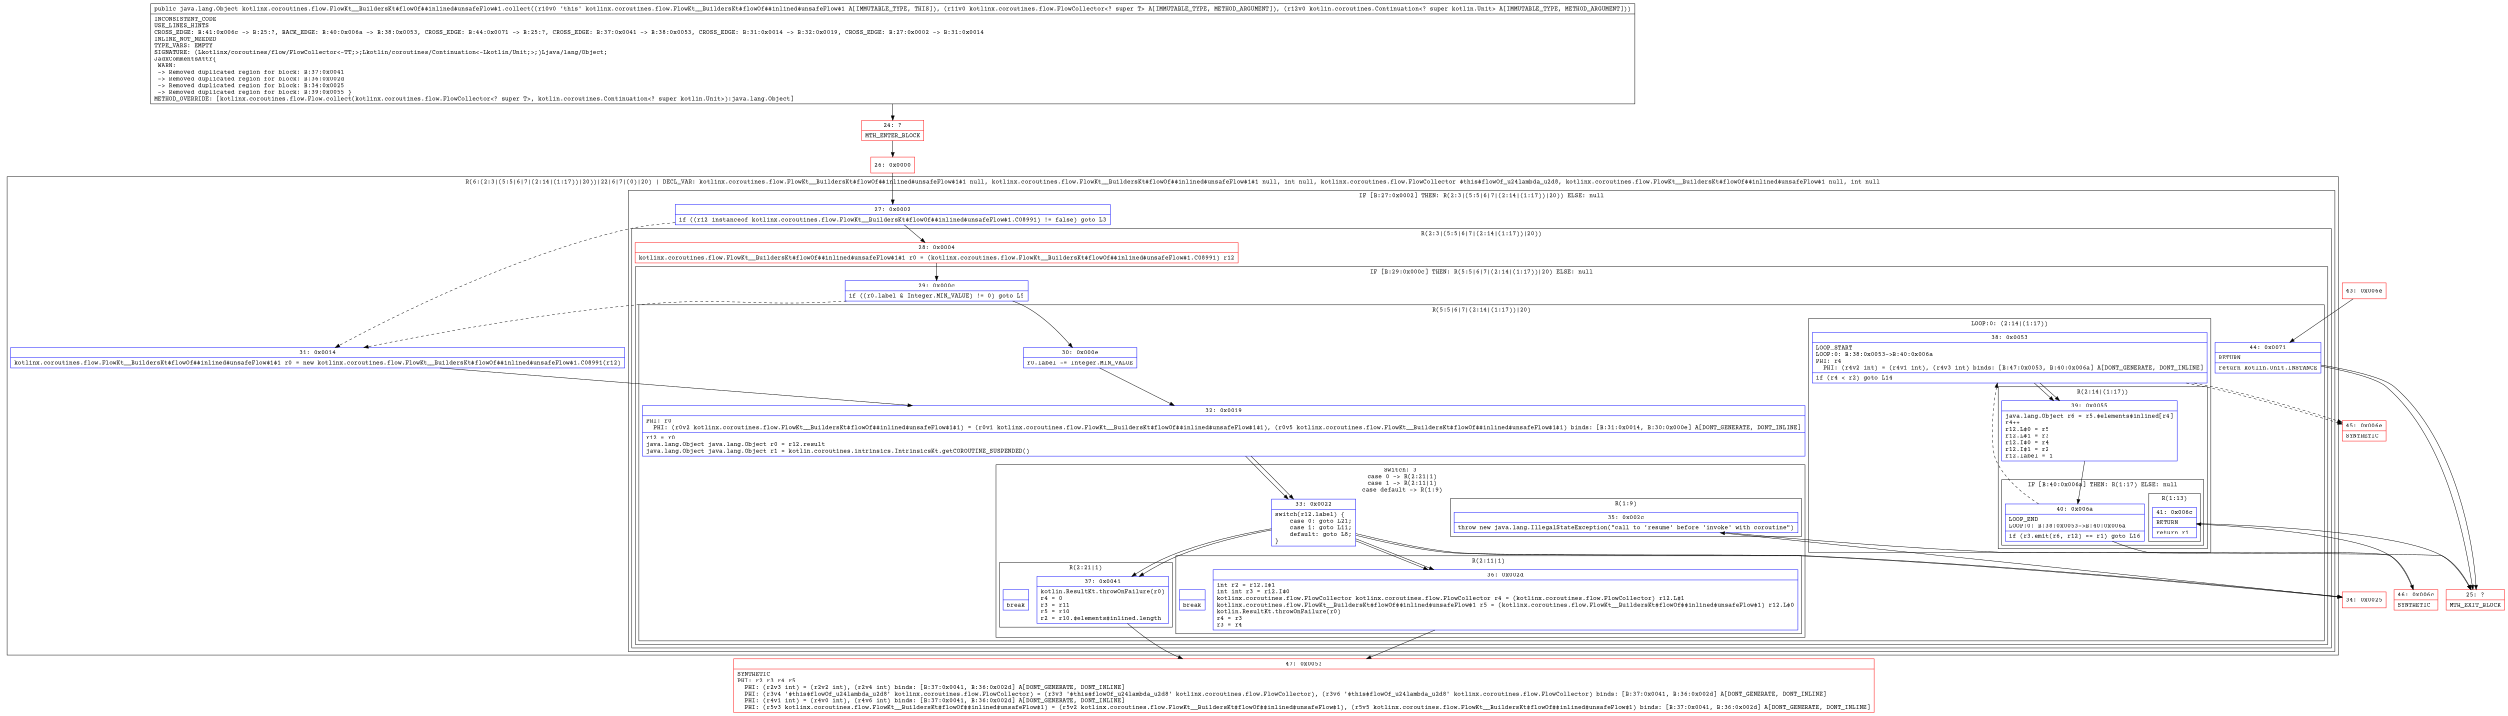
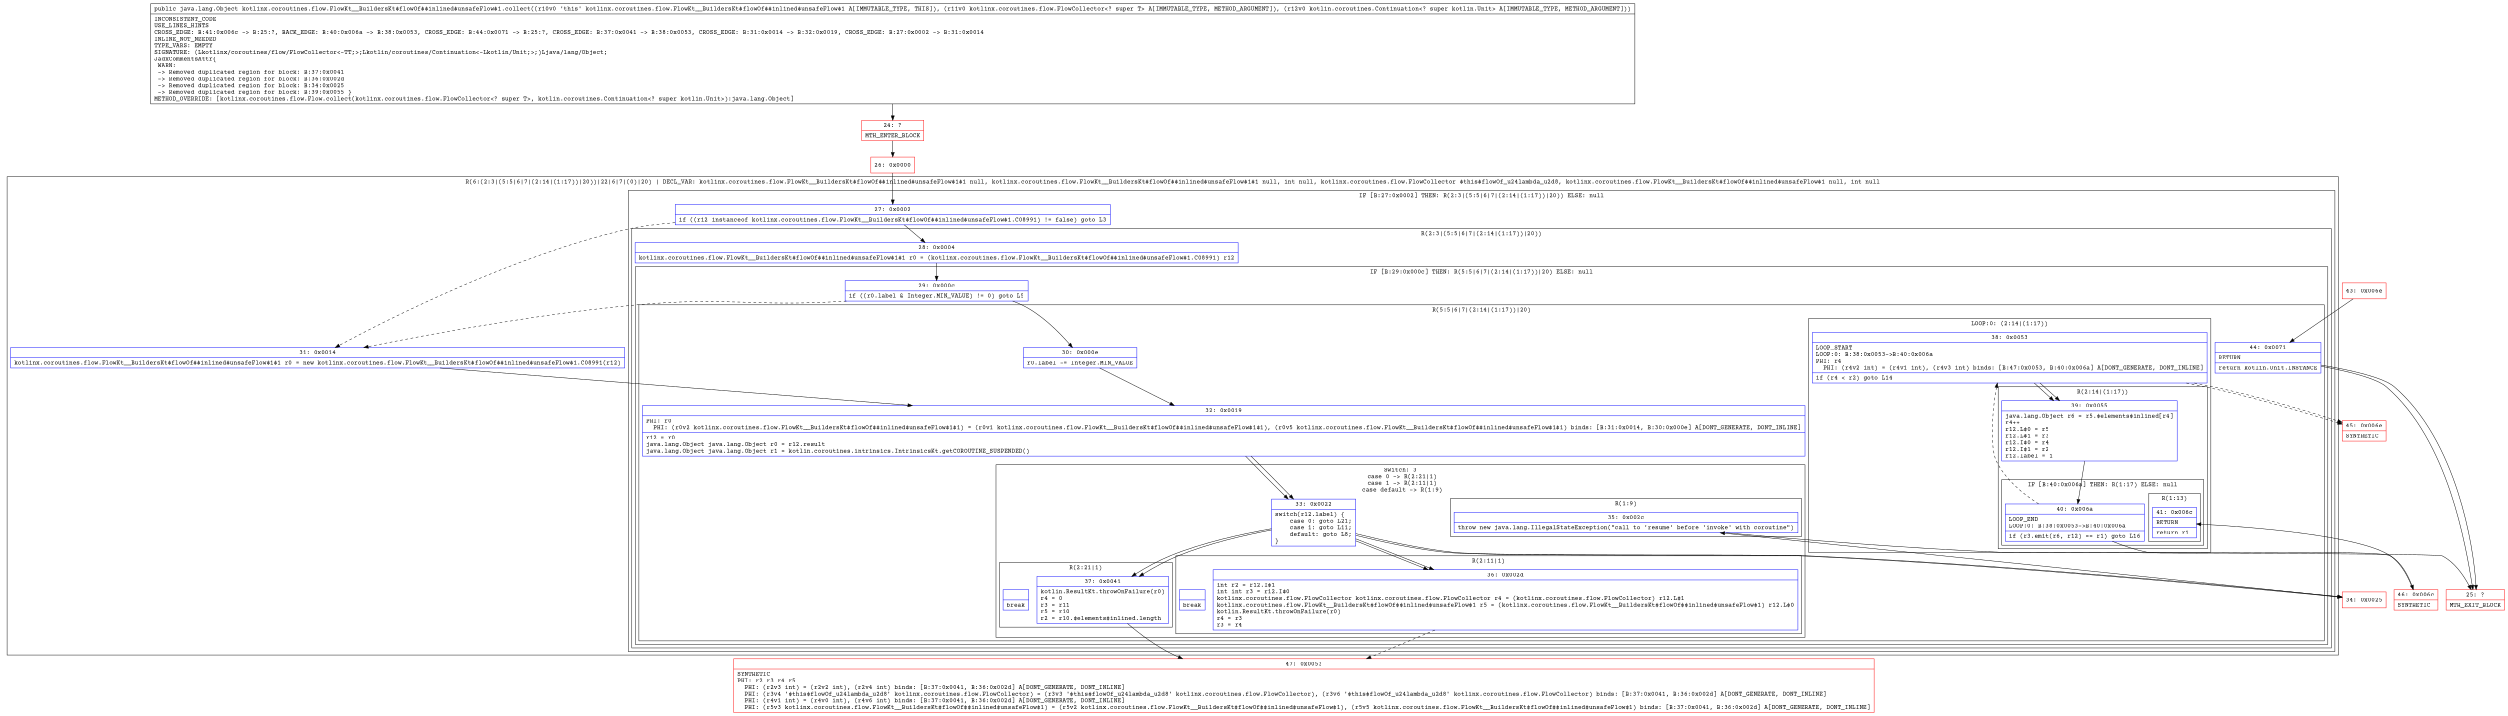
  digraph {
    fontname="Courier Prime"
    node [color=blue fontname="Courier Prime" shape=record]
    edge [fontname="Courier Prime"]
    n1 [label="{37\:\ 0x0041|kotlin.ResultKt.throwOnFailure(r0)\lr4 = 0\lr3 = r11\lr5 = r10\lr2 = r10.$elements$inlined.length\l}"]
    n2 [label="{|break\l}"]
    n3 [label="{36\:\ 0x002d|int r2 = r12.I$1\lint int r3 = r12.I$0\lkotlinx.coroutines.flow.FlowCollector kotlinx.coroutines.flow.FlowCollector r4 = (kotlinx.coroutines.flow.FlowCollector) r12.L$1\lkotlinx.coroutines.flow.FlowKt__BuildersKt$flowOf$$inlined$unsafeFlow$1 r5 = (kotlinx.coroutines.flow.FlowKt__BuildersKt$flowOf$$inlined$unsafeFlow$1) r12.L$0\lkotlin.ResultKt.throwOnFailure(r0)\lr4 = r3\lr3 = r4\l}"]
    n4 [label="{|break\l}"]
    n5 [label="{35\:\ 0x002c|throw new java.lang.IllegalStateException(\"call to 'resume' before 'invoke' with coroutine\")\l}"]
    n6 [label="{33\:\ 0x0022|switch(r12.label) \{\l    case 0: goto L21;\l    case 1: goto L11;\l    default: goto L8;\l\}\l}"]
    n7 [label="{41\:\ 0x006c|RETURN\l|return r1\l}"]
    n8 [label="{40\:\ 0x006a|LOOP_END\lLOOP:0: B:38:0x0053\-\>B:40:0x006a\l|if (r3.emit(r6, r12) == r1) goto L16\l}"]
    n9 [label="{39\:\ 0x0055|java.lang.Object r6 = r5.$elements$inlined[r4]\lr4++\lr12.L$0 = r5\lr12.L$1 = r3\lr12.I$0 = r4\lr12.I$1 = r2\lr12.label = 1\l}"]
    n10 [label="{38\:\ 0x0053|LOOP_START\lLOOP:0: B:38:0x0053\-\>B:40:0x006a\lPHI: r4 \l  PHI: (r4v2 int) = (r4v1 int), (r4v3 int) binds: [B:47:0x0053, B:40:0x006a] A[DONT_GENERATE, DONT_INLINE]\l|if (r4 \< r2) goto L14\l}"]
    n11 [label="{30\:\ 0x000e|r0.label \-= Integer.MIN_VALUE\l}"]
    n12 [label="{32\:\ 0x0019|PHI: r0 \l  PHI: (r0v2 kotlinx.coroutines.flow.FlowKt__BuildersKt$flowOf$$inlined$unsafeFlow$1$1) = (r0v1 kotlinx.coroutines.flow.FlowKt__BuildersKt$flowOf$$inlined$unsafeFlow$1$1), (r0v5 kotlinx.coroutines.flow.FlowKt__BuildersKt$flowOf$$inlined$unsafeFlow$1$1) binds: [B:31:0x0014, B:30:0x000e] A[DONT_GENERATE, DONT_INLINE]\l|r12 = r0\ljava.lang.Object java.lang.Object r0 = r12.result\ljava.lang.Object java.lang.Object r1 = kotlin.coroutines.intrinsics.IntrinsicsKt.getCOROUTINE_SUSPENDED()\l}"]
    n13 [label="{44\:\ 0x0071|RETURN\l|return kotlin.Unit.INSTANCE\l}"]
    n14 [label="{29\:\ 0x000c|if ((r0.label & Integer.MIN_VALUE) != 0) goto L5\l}"]
-   n15 [color=red label="{28\:\ 0x0004|kotlinx.coroutines.flow.FlowKt__BuildersKt$flowOf$$inlined$unsafeFlow$1$1 r0 = (kotlinx.coroutines.flow.FlowKt__BuildersKt$flowOf$$inlined$unsafeFlow$1.C08991) r12\l}"]
+   n15 [label="{28\:\ 0x0004|kotlinx.coroutines.flow.FlowKt__BuildersKt$flowOf$$inlined$unsafeFlow$1$1 r0 = (kotlinx.coroutines.flow.FlowKt__BuildersKt$flowOf$$inlined$unsafeFlow$1.C08991) r12\l}"]
    n16 [label="{27\:\ 0x0002|if ((r12 instanceof kotlinx.coroutines.flow.FlowKt__BuildersKt$flowOf$$inlined$unsafeFlow$1.C08991) != false) goto L3\l}"]
    n17 [label="{31\:\ 0x0014|kotlinx.coroutines.flow.FlowKt__BuildersKt$flowOf$$inlined$unsafeFlow$1$1 r0 = new kotlinx.coroutines.flow.FlowKt__BuildersKt$flowOf$$inlined$unsafeFlow$1.C08991(r12)\l}"]
    n18 [color=red label="{47\:\ 0x0053|SYNTHETIC\lPHI: r2 r3 r4 r5 \l  PHI: (r2v3 int) = (r2v2 int), (r2v4 int) binds: [B:37:0x0041, B:36:0x002d] A[DONT_GENERATE, DONT_INLINE]\l  PHI: (r3v4 '$this$flowOf_u24lambda_u2d8' kotlinx.coroutines.flow.FlowCollector) = (r3v3 '$this$flowOf_u24lambda_u2d8' kotlinx.coroutines.flow.FlowCollector), (r3v6 '$this$flowOf_u24lambda_u2d8' kotlinx.coroutines.flow.FlowCollector) binds: [B:37:0x0041, B:36:0x002d] A[DONT_GENERATE, DONT_INLINE]\l  PHI: (r4v1 int) = (r4v0 int), (r4v6 int) binds: [B:37:0x0041, B:36:0x002d] A[DONT_GENERATE, DONT_INLINE]\l  PHI: (r5v3 kotlinx.coroutines.flow.FlowKt__BuildersKt$flowOf$$inlined$unsafeFlow$1) = (r5v2 kotlinx.coroutines.flow.FlowKt__BuildersKt$flowOf$$inlined$unsafeFlow$1), (r5v5 kotlinx.coroutines.flow.FlowKt__BuildersKt$flowOf$$inlined$unsafeFlow$1) binds: [B:37:0x0041, B:36:0x002d] A[DONT_GENERATE, DONT_INLINE]\l}"]
    n19 [color=red label="{25\:\ ?|MTH_EXIT_BLOCK\l}"]
    n20 [color=red label="{34\:\ 0x0025}"]
    n21 [color=red label="{46\:\ 0x006c|SYNTHETIC\l}"]
    n22 [color=red label="{45\:\ 0x006e|SYNTHETIC\l}"]
    n23 [color=red label="{24\:\ ?|MTH_ENTER_BLOCK\l}"]
    n24 [color=red label="{26\:\ 0x0000}"]
    n25 [color=red label="{43\:\ 0x006e}"]
    n26 [label="{public java.lang.Object kotlinx.coroutines.flow.FlowKt__BuildersKt$flowOf$$inlined$unsafeFlow$1.collect((r10v0 'this' kotlinx.coroutines.flow.FlowKt__BuildersKt$flowOf$$inlined$unsafeFlow$1 A[IMMUTABLE_TYPE, THIS]), (r11v0 kotlinx.coroutines.flow.FlowCollector\<? super T\> A[IMMUTABLE_TYPE, METHOD_ARGUMENT]), (r12v0 kotlin.coroutines.Continuation\<? super kotlin.Unit\> A[IMMUTABLE_TYPE, METHOD_ARGUMENT]))  | INCONSISTENT_CODE\lUSE_LINES_HINTS\lCROSS_EDGE: B:41:0x006c \-\> B:25:?, BACK_EDGE: B:40:0x006a \-\> B:38:0x0053, CROSS_EDGE: B:44:0x0071 \-\> B:25:?, CROSS_EDGE: B:37:0x0041 \-\> B:38:0x0053, CROSS_EDGE: B:31:0x0014 \-\> B:32:0x0019, CROSS_EDGE: B:27:0x0002 \-\> B:31:0x0014\lINLINE_NOT_NEEDED\lTYPE_VARS: EMPTY\lSIGNATURE: (Lkotlinx\/coroutines\/flow\/FlowCollector\<\-TT;\>;Lkotlin\/coroutines\/Continuation\<\-Lkotlin\/Unit;\>;)Ljava\/lang\/Object;\lJadxCommentsAttr\{\l WARN: \l \-\> Removed duplicated region for block: B:37:0x0041 \l \-\> Removed duplicated region for block: B:36:0x002d \l \-\> Removed duplicated region for block: B:34:0x0025 \l \-\> Removed duplicated region for block: B:39:0x0055 \}\lMETHOD_OVERRIDE: [kotlinx.coroutines.flow.Flow.collect(kotlinx.coroutines.flow.FlowCollector\<? super T\>, kotlin.coroutines.Continuation\<? super kotlin.Unit\>):java.lang.Object]\l}" color=""]
    subgraph cluster_1 {
      label="R(6:(2:3|(5:5|6|7|(2:14|(1:17))|20))|22|6|7|(0)|20) | DECL_VAR: kotlinx.coroutines.flow.FlowKt__BuildersKt$flowOf$$inlined$unsafeFlow$1$1 null, kotlinx.coroutines.flow.FlowKt__BuildersKt$flowOf$$inlined$unsafeFlow$1$1 null, int null, kotlinx.coroutines.flow.FlowCollector $this$flowOf_u24lambda_u2d8, kotlinx.coroutines.flow.FlowKt__BuildersKt$flowOf$$inlined$unsafeFlow$1 null, int null\l"
      n17
      subgraph cluster_2 {
        label="IF [B:27:0x0002] THEN: R(2:3|(5:5|6|7|(2:14|(1:17))|20)) ELSE: null"
        n16
        subgraph cluster_3 {
          label="R(2:3|(5:5|6|7|(2:14|(1:17))|20))"
          n15
          subgraph cluster_4 {
            label="IF [B:29:0x000c] THEN: R(5:5|6|7|(2:14|(1:17))|20) ELSE: null"
            n14
            subgraph cluster_5 {
              label="R(5:5|6|7|(2:14|(1:17))|20)"
              n11
              n12
              n13
              subgraph cluster_6 {
                label="Switch: 3\n case 0 -> R(2:21|1)\n case 1 -> R(2:11|1)\n case default -> R(1:9)"
                n6
                subgraph cluster_7 {
                  label="R(2:21|1)"
                  n1
                  n2
                }
                subgraph cluster_8 {
                  label="R(2:11|1)"
                  n3
                  n4
                }
                subgraph cluster_9 {
                  label="R(1:9)"
                  n5
                }
              }
              subgraph cluster_10 {
                label="LOOP:0: (2:14|(1:17))"
                n10
                subgraph cluster_11 {
                  label="R(2:14|(1:17))"
                  n9
                  subgraph cluster_12 {
                    label="IF [B:40:0x006a] THEN: R(1:17) ELSE: null"
                    n8
                    subgraph cluster_13 {
                      label="R(1:13)"
                      n7
                    }
                  }
                }
              }
            }
          }
        }
      }
      subgraph cluster_14 {
        label="LOOP:0: (0)"
        subgraph cluster_15 {
          label="R(0)"
        }
      }
      subgraph cluster_16 {
        label="Switch: 0"
      }
    }
    n1 -> n18
-   n3 -> n18
+   n3 -> n18 [style=dashed]
    n5 -> n19
    n6 -> n1
    n6 -> n1
    n6 -> n3
    n6 -> n3
    n6 -> n20
    n6 -> n20
-   n7 -> n19
    n8 -> n10 [style=dashed]
    n8 -> n21
    n9 -> n8
    n10 -> n9
    n10 -> n9
    n10 -> n22 [style=dashed]
    n10 -> n22 [style=dashed]
    n11 -> n12
    n12 -> n6
    n12 -> n6
    n13 -> n19
    n13 -> n19
    n14 -> n11
    n14 -> n17 [style=dashed]
    n15 -> n14
    n16 -> n15
    n16 -> n17 [style=dashed]
    n17 -> n12
    n20 -> n5
    n21 -> n7
    n23 -> n24
    n24 -> n16
    n25 -> n13
    n26 -> n23
  }
